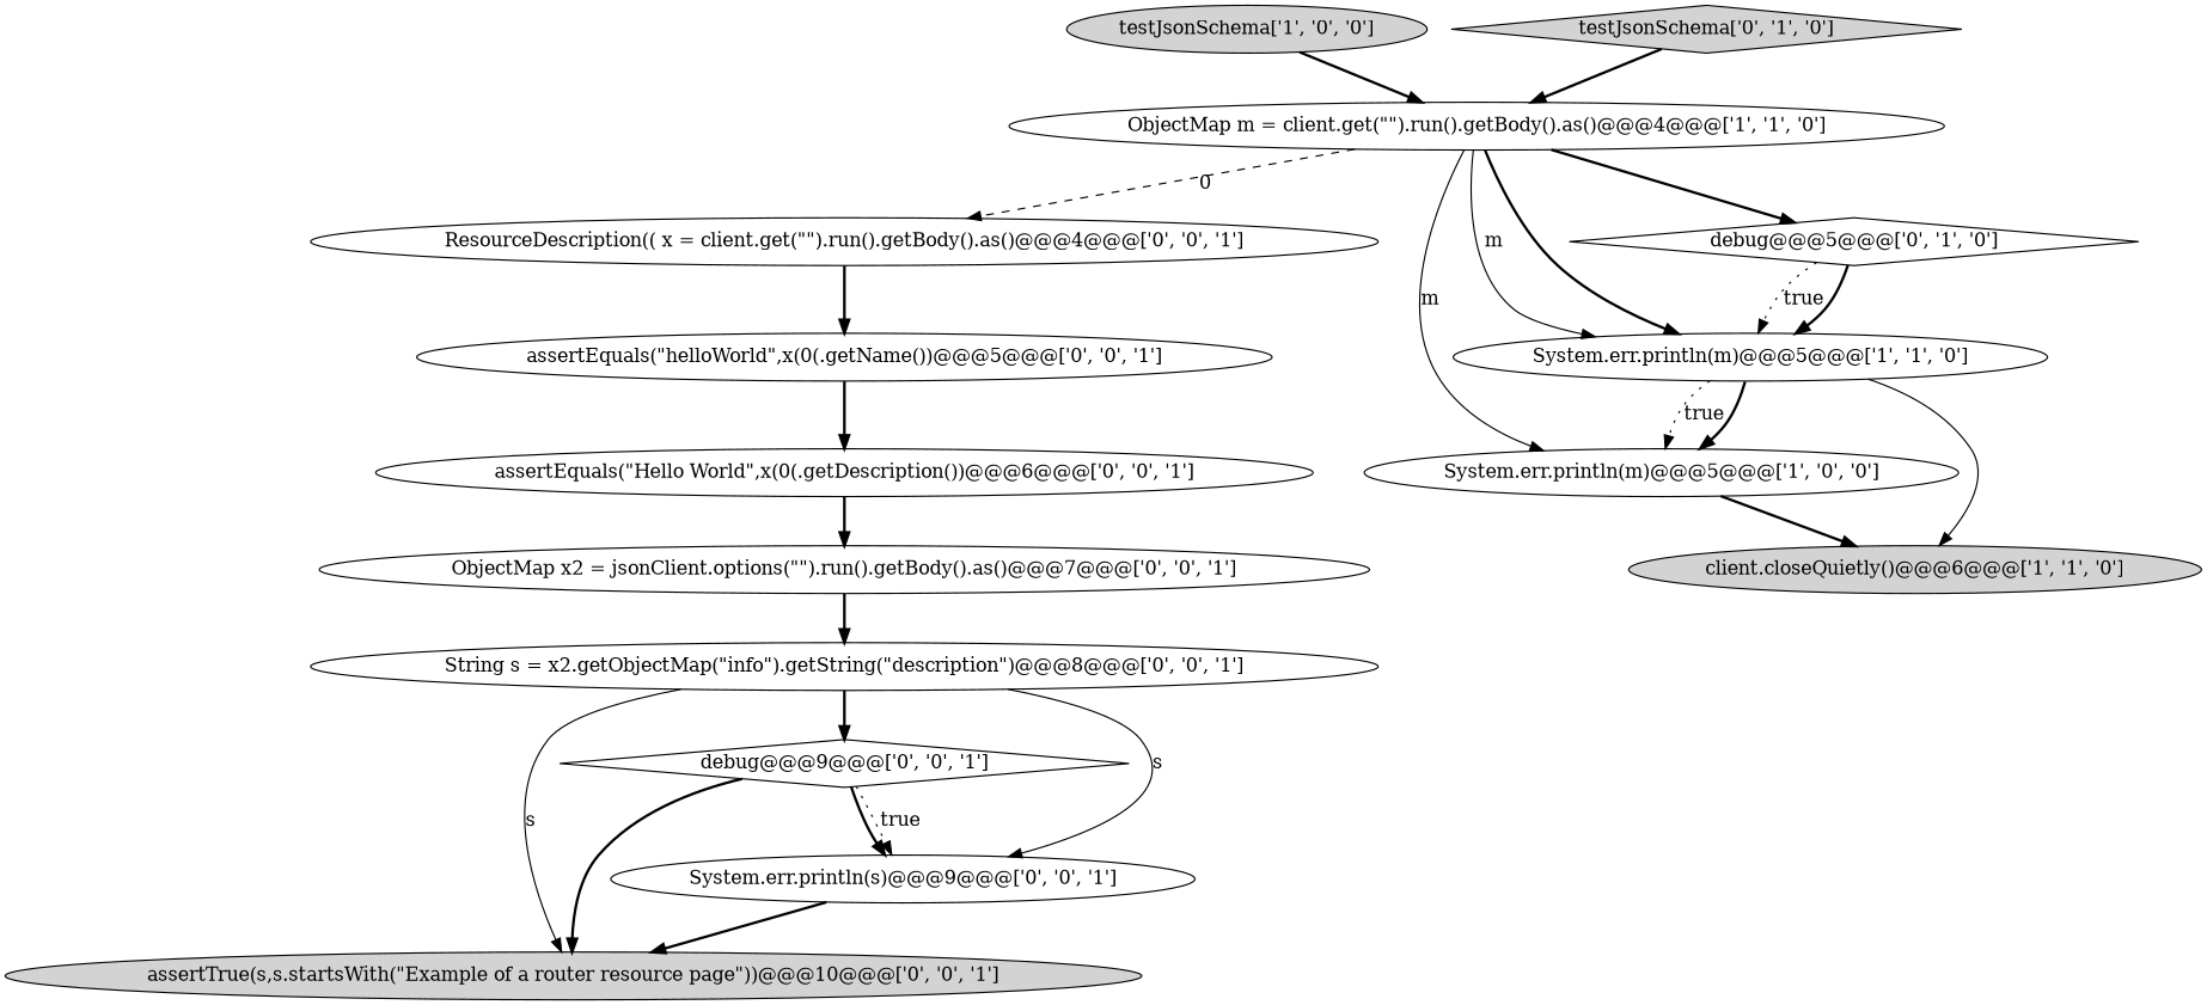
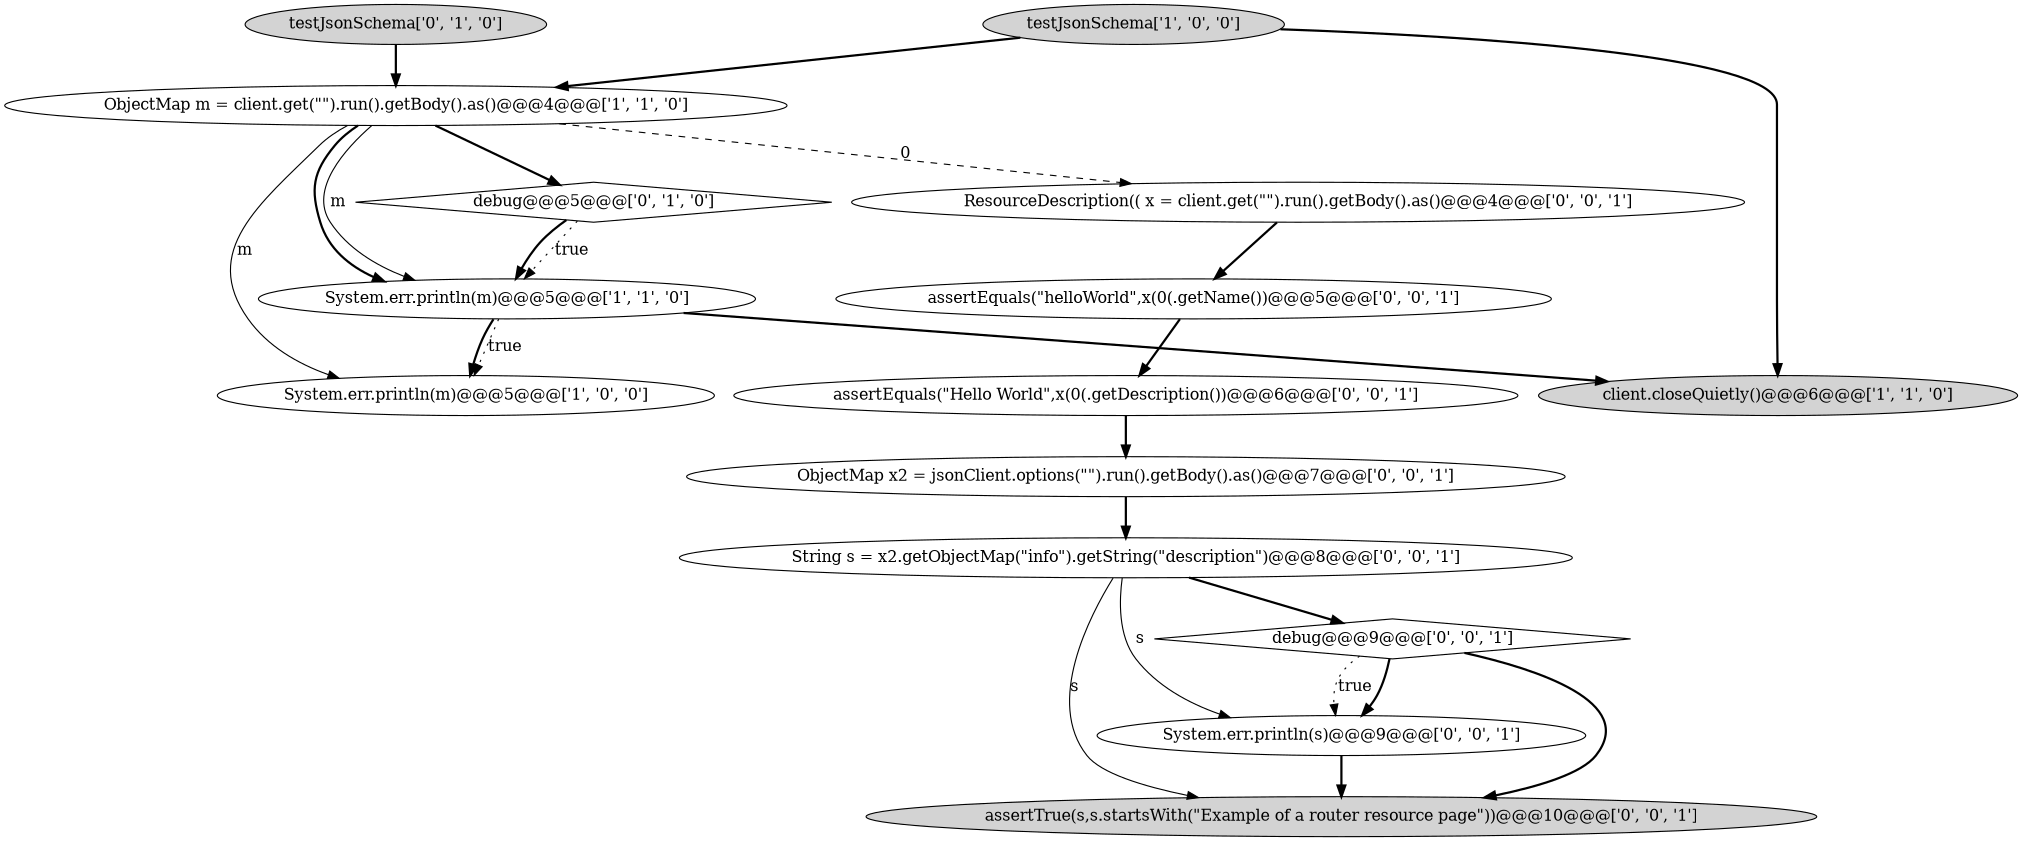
  digraph {
    node [fillcolor=white shape=ellipse style=filled]
    edge [style=bold]
    n1 [label="ObjectMap x2 = jsonClient.options(\"\").run().getBody().as()@@@7@@@['0', '0', '1']"]
    n2 [label="String s = x2.getObjectMap(\"info\").getString(\"description\")@@@8@@@['0', '0', '1']"]
    n3 [label="debug@@@9@@@['0', '0', '1']" shape=diamond]
    n4 [fillcolor=lightgray label="assertTrue(s,s.startsWith(\"Example of a router resource page\"))@@@10@@@['0', '0', '1']"]
    n5 [label="System.err.println(s)@@@9@@@['0', '0', '1']"]
    n6 [label="assertEquals(\"helloWorld\",x(0(.getName())@@@5@@@['0', '0', '1']"]
    n7 [label="assertEquals(\"Hello World\",x(0(.getDescription())@@@6@@@['0', '0', '1']"]
    n8 [label="System.err.println(m)@@@5@@@['1', '0', '0']"]
    n9 [fillcolor=lightgray label="client.closeQuietly()@@@6@@@['1', '1', '0']"]
    n10 [label="ResourceDescription(( x = client.get(\"\").run().getBody().as()@@@4@@@['0', '0', '1']"]
    n11 [label="ObjectMap m = client.get(\"\").run().getBody().as()@@@4@@@['1', '1', '0']"]
    n12 [label="debug@@@5@@@['0', '1', '0']" shape=diamond]
    n13 [label="System.err.println(m)@@@5@@@['1', '1', '0']"]
    n14 [fillcolor=lightgray label="testJsonSchema['1', '0', '0']"]
-   n15 [fillcolor=lightgray label="testJsonSchema['0', '1', '0']" shape=diamond]
+   n15 [fillcolor=lightgray label="testJsonSchema['0', '1', '0']"]
    n1 -> n2
    n2 -> n3
    n2 -> n4 [label=s style=solid]
    n2 -> n5 [label=s style=solid]
    n3 -> n4
    n3 -> n5
    n3 -> n5 [label=true style=dotted]
    n5 -> n4
    n6 -> n7
    n7 -> n1
-   n8 -> n9
+   n14 -> n9
    n10 -> n6
    n11 -> n8 [label=m style=solid]
    n11 -> n10 [label=0 style=dashed]
    n11 -> n12
    n11 -> n13 [label=m style=solid]
    n11 -> n13
    n12 -> n13 [label=true style=dotted]
    n12 -> n13
    n13 -> n8 [label=true style=dotted]
    n13 -> n8
-   n13 -> n9 [style=solid]
+   n13 -> n9
    n14 -> n11
    n15 -> n11
  }
